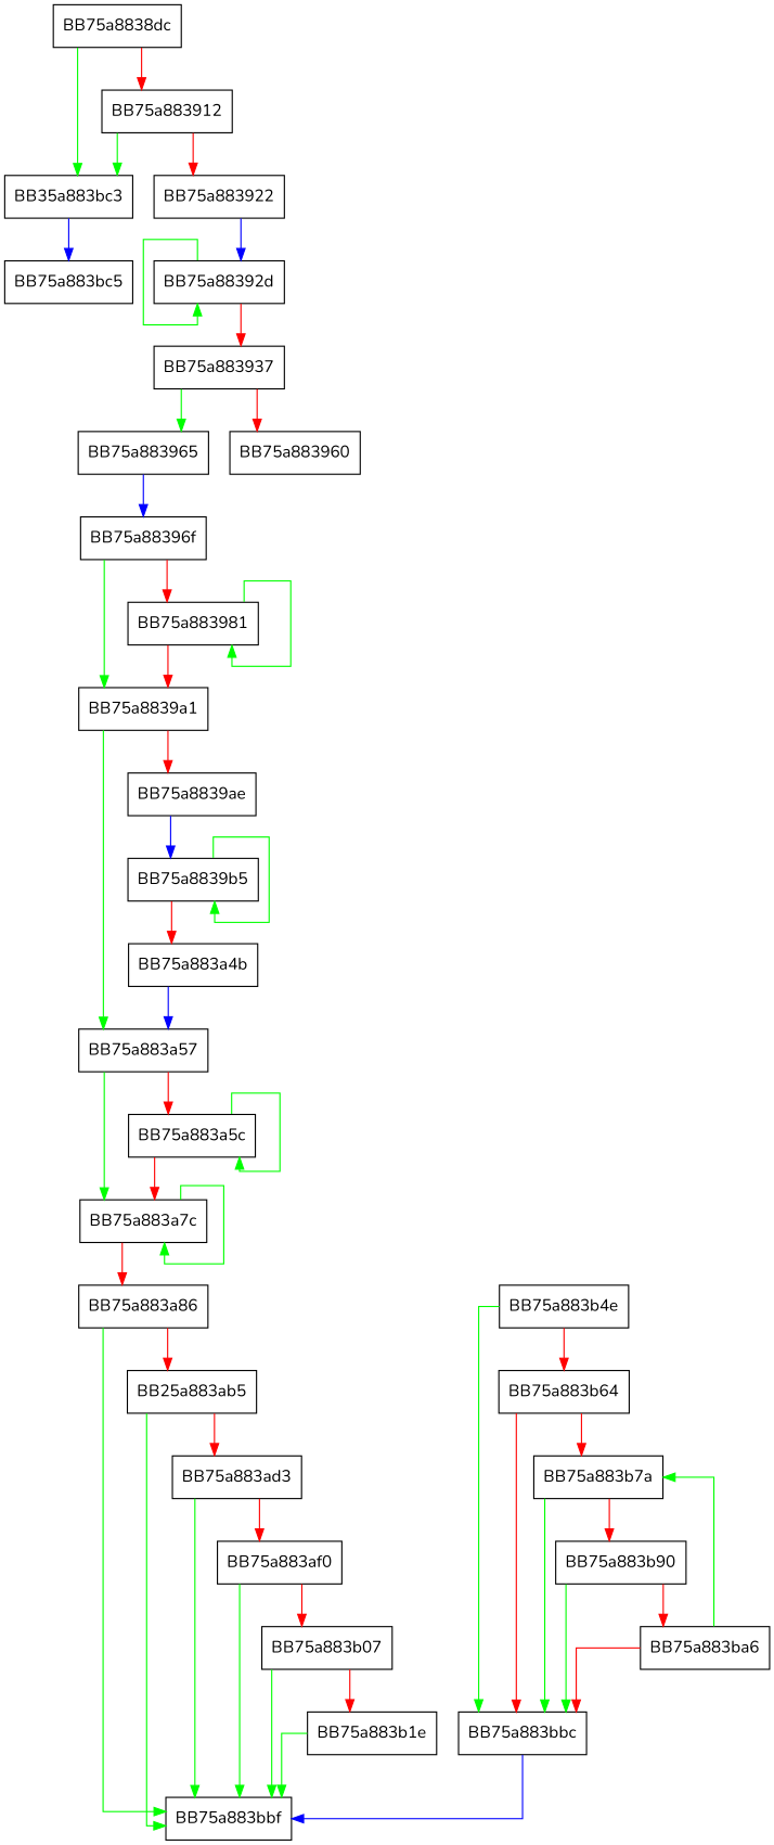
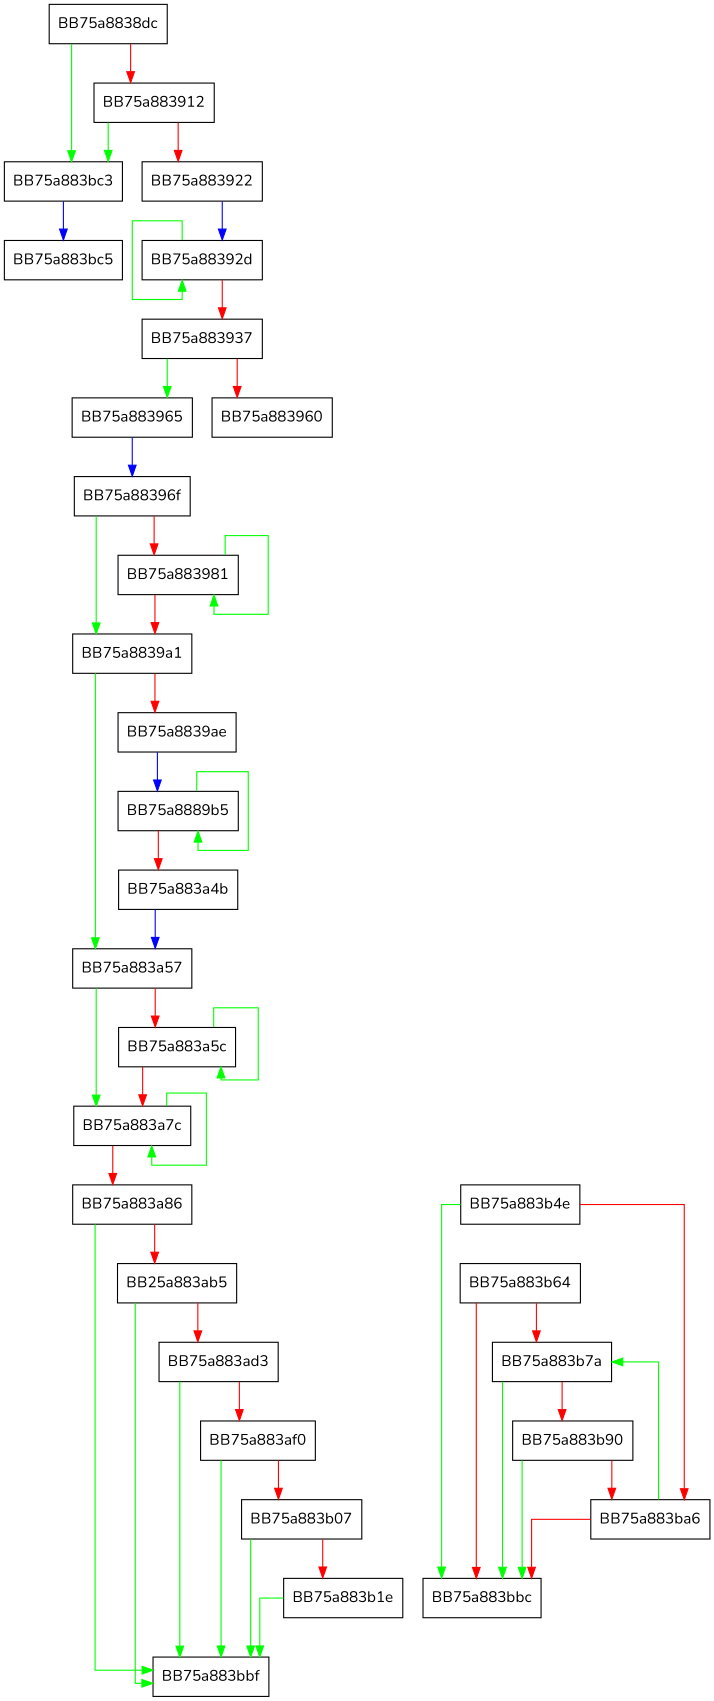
  digraph {
    fontname=Nunito
    splines=ortho
    node [fontname=Nunito shape=box]
    edge [color=red fontname=Nunito]
    BB75a8838dc
-   BB75a883bc3 [label=BB35a883bc3]
+   BB75a883bc3
    BB75a883912
    BB75a883bc5
    BB75a883922
    BB75a88392d
    BB75a883937
    BB75a883965
    BB75a883960
    BB75a88396f
    BB75a8839a1
    BB75a883981
    BB75a883a57
    BB75a8839ae
    BB75a883a7c
    BB75a883a5c
-   BB75a8839b5
+   BB75a8839b5 [label=BB75a8889b5]
    BB75a883a86
    BB75a883a4b
    BB75a883bbf
    n21 [label=BB25a883ab5]
    BB75a883ad3
    BB75a883af0
    BB75a883b07
    BB75a883b1e
    BB75a883bbc
    BB75a883b4e
    BB75a883b64
    BB75a883b7a
    BB75a883b90
    BB75a883ba6
    BB75a8838dc -> BB75a883bc3 [color=green]
    BB75a8838dc -> BB75a883912
    BB75a883bc3 -> BB75a883bc5 [color=blue]
    BB75a883912 -> BB75a883bc3 [color=green]
    BB75a883912 -> BB75a883922
    BB75a883922 -> BB75a88392d [color=blue]
    BB75a88392d -> BB75a88392d [color=green]
    BB75a88392d -> BB75a883937
    BB75a883937 -> BB75a883965 [color=green]
    BB75a883937 -> BB75a883960
    BB75a883965 -> BB75a88396f [color=blue]
    BB75a88396f -> BB75a8839a1 [color=green]
    BB75a88396f -> BB75a883981
    BB75a8839a1 -> BB75a883a57 [color=green]
    BB75a8839a1 -> BB75a8839ae
    BB75a883981 -> BB75a8839a1
    BB75a883981 -> BB75a883981 [color=green]
    BB75a883a57 -> BB75a883a7c [color=green]
    BB75a883a57 -> BB75a883a5c
    BB75a8839ae -> BB75a8839b5 [color=blue]
    BB75a883a7c -> BB75a883a7c [color=green]
    BB75a883a7c -> BB75a883a86
    BB75a883a5c -> BB75a883a7c
    BB75a883a5c -> BB75a883a5c [color=green]
    BB75a8839b5 -> BB75a8839b5 [color=green]
    BB75a8839b5 -> BB75a883a4b
    BB75a883a86 -> BB75a883bbf [color=green]
    BB75a883a86 -> n21
    BB75a883a4b -> BB75a883a57 [color=blue]
    n21 -> BB75a883bbf [color=green]
    n21 -> BB75a883ad3
    BB75a883ad3 -> BB75a883bbf [color=green]
    BB75a883ad3 -> BB75a883af0
    BB75a883af0 -> BB75a883bbf [color=green]
    BB75a883af0 -> BB75a883b07
    BB75a883b07 -> BB75a883bbf [color=green]
    BB75a883b07 -> BB75a883b1e
    BB75a883b1e -> BB75a883bbf [color=green]
-   BB75a883bbc -> BB75a883bbf [color=blue]
    BB75a883b4e -> BB75a883bbc [color=green]
-   BB75a883b4e -> BB75a883b64
+   BB75a883b4e -> BB75a883ba6
    BB75a883b64 -> BB75a883bbc
    BB75a883b64 -> BB75a883b7a
    BB75a883b7a -> BB75a883bbc [color=green]
    BB75a883b7a -> BB75a883b90
    BB75a883b90 -> BB75a883bbc [color=green]
    BB75a883b90 -> BB75a883ba6
    BB75a883ba6 -> BB75a883bbc
    BB75a883ba6 -> BB75a883b7a [color=green]
  }
